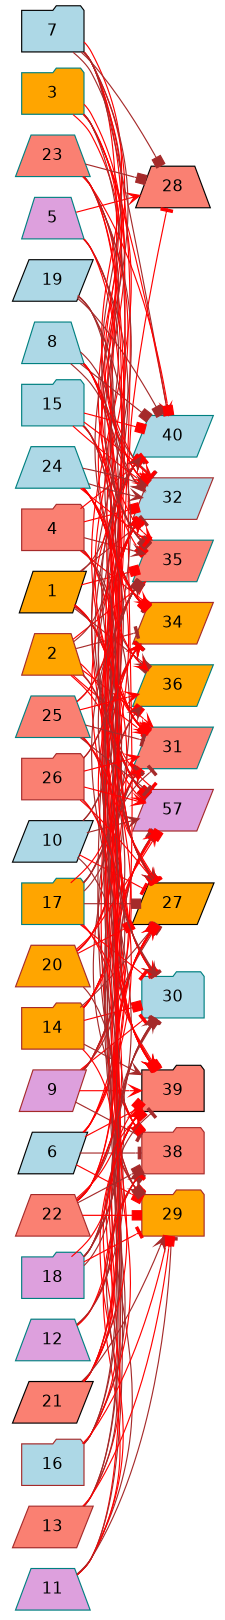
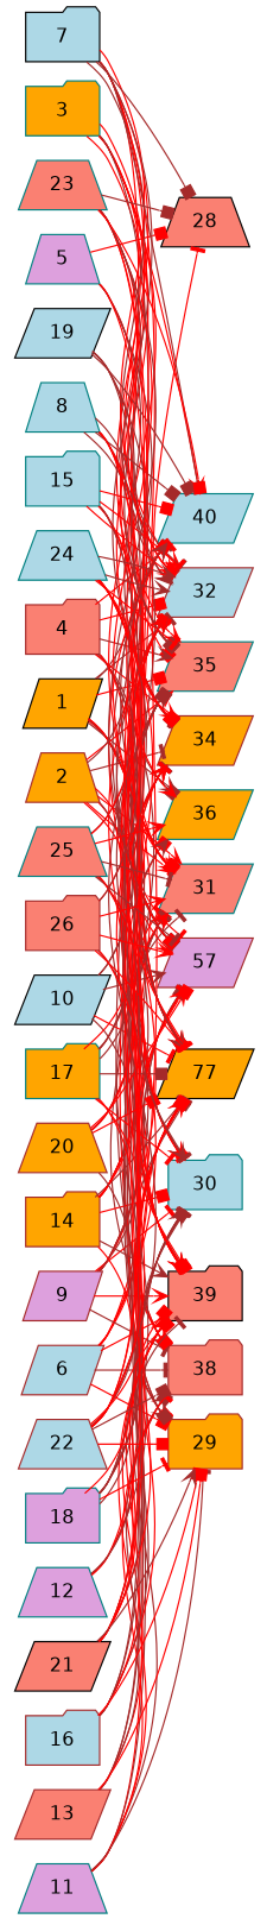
  digraph {
    fontname="DejaVu Sans"
    rankdir=LR
    node [alpha=0.03 color=teal fillcolor=lightblue fontname="DejaVu Sans" shape=parallelogram style=filled]
    edge [arrowhead=box color=red fontname="DejaVu Sans"]
    1 [alpha=0.14 color=black expect_size=29997056 fillcolor=orange]
-   27 [alpha=0.15 color=black expect_size=45454336 fillcolor=orange]
+   27 [alpha=0.15 color=black expect_size=45454336 fillcolor=orange label=77]
    30 [alpha=0.14 expect_size=26289152 shape=folder]
    31 [alpha=0.19 expect_size=9076736 fillcolor=salmon]
    32 [alpha=0.01 color=brown expect_size=24322048]
    35 [alpha=0.20 expect_size=25756672 fillcolor=salmon]
    36 [expect_size=41729024 fillcolor=orange]
    n8 [alpha=0.10 color=brown expect_size=50126848 fillcolor=plum label=57]
    39 [alpha=0.12 color=black expect_size=16401408 fillcolor=salmon shape=folder]
    40 [alpha=0.13 expect_size=46856192]
    2 [alpha=0.11 color=brown expect_size=13415424 fillcolor=orange shape=trapezium]
    34 [alpha=0.02 color=brown expect_size=19351552 fillcolor=orange]
    3 [alpha=0.10 expect_size=36630528 fillcolor=orange shape=folder]
    38 [alpha=0.05 color=brown expect_size=37367808 fillcolor=salmon shape=folder]
    4 [alpha=0.10 color=brown expect_size=47662080 fillcolor=salmon shape=folder]
    29 [alpha=0.13 color=brown expect_size=51204096 fillcolor=orange shape=folder]
    5 [alpha=0.18 expect_size=41926656 fillcolor=plum shape=trapezium]
    28 [alpha=0.11 color=black expect_size=47739904 fillcolor=salmon shape=trapezium]
-   6 [alpha=0.18 color=black expect_size=35288064]
+   6 [alpha=0.18 color=brown expect_size=35288064]
    7 [color=black expect_size=38846464 shape=folder]
    8 [alpha=0.05 expect_size=18191360 shape=trapezium]
    9 [alpha=0.02 color=brown expect_size=17684480 fillcolor=plum]
    10 [alpha=0.08 color=black expect_size=50698240]
    11 [alpha=0.12 expect_size=14441472 fillcolor=plum shape=trapezium]
    12 [alpha=0.11 expect_size=46736384 fillcolor=plum shape=trapezium]
    13 [alpha=0.01 color=brown expect_size=25742336 fillcolor=salmon]
    14 [color=brown expect_size=48455680 fillcolor=orange shape=folder]
    15 [alpha=0.05 expect_size=23690240 shape=folder]
    16 [color=brown expect_size=19312640 shape=folder]
    17 [alpha=0.01 expect_size=14426112 fillcolor=orange shape=folder]
    18 [alpha=0.01 expect_size=22247424 fillcolor=plum shape=folder]
    19 [alpha=0.09 color=black expect_size=34729984]
    20 [alpha=0.13 color=brown expect_size=38576128 fillcolor=orange shape=trapezium]
    21 [alpha=0.06 color=black expect_size=10357760 fillcolor=salmon]
-   22 [alpha=0.04 color=brown expect_size=39263232 fillcolor=salmon shape=trapezium]
+   22 [alpha=0.04 color=brown expect_size=39263232 shape=trapezium]
    23 [alpha=0.14 expect_size=16974848 fillcolor=salmon shape=trapezium]
    24 [expect_size=20390912 shape=trapezium]
    25 [alpha=0.07 expect_size=26721280 fillcolor=salmon shape=trapezium]
    26 [alpha=0.04 color=brown expect_size=38652928 fillcolor=salmon shape=folder]
    1 -> 27 [arrowhead=vee]
    1 -> 30
    1 -> 31
    1 -> 32 [arrowhead=tee color=brown]
    1 -> 35
    1 -> 36 [arrowhead=vee color=brown]
    1 -> n8 [color=brown]
    1 -> 39
    1 -> 40 [arrowhead=tee color=brown]
    2 -> 27 [arrowhead=tee]
    2 -> 31 [arrowhead=vee]
    2 -> 31 [arrowhead=vee]
    2 -> 35 [arrowhead=vee]
    2 -> n8 [arrowhead=vee]
    2 -> n8 [arrowhead=tee]
    2 -> 39 [arrowhead=vee color=brown]
    2 -> 40 [arrowhead=vee color=brown]
    2 -> 34 [arrowhead=tee color=brown]
    3 -> 31
    3 -> 32 [arrowhead=tee]
    3 -> 35
    3 -> 35 [arrowhead=vee]
    3 -> 40 [arrowhead=vee]
    3 -> 34 [arrowhead=tee]
    3 -> 38 [arrowhead=vee color=brown]
    4 -> 32
    4 -> 35 [arrowhead=vee color=brown]
    4 -> 36 [color=brown]
    4 -> n8 [color=brown]
    4 -> 40 [arrowhead=tee]
    4 -> 34 [arrowhead=vee]
    4 -> 38 [arrowhead=vee color=brown]
    4 -> 29 [arrowhead=tee]
    5 -> 32
    5 -> n8 [color=brown]
    5 -> 34 [color=brown]
    5 -> 38
-   5 -> 28 [arrowhead=vee]
+   5 -> 28
    6 -> 27 [arrowhead=tee]
    6 -> 31
    6 -> 32
    6 -> 39 [arrowhead=tee]
    6 -> 34 [arrowhead=tee]
    6 -> 38 [arrowhead=tee color=brown]
    6 -> 29
    6 -> 28 [arrowhead=tee]
    7 -> 27 [arrowhead=vee]
    7 -> 31 [arrowhead=tee]
    7 -> 32 [arrowhead=vee color=brown]
    7 -> 32 [arrowhead=vee]
    7 -> 35 [arrowhead=tee]
    7 -> 39 [arrowhead=vee]
    7 -> 40 [color=brown]
    7 -> 34 [arrowhead=tee color=brown]
    7 -> 28 [color=brown]
    8 -> 27 [color=brown]
    8 -> 30 [arrowhead=vee]
    8 -> 32 [arrowhead=vee color=brown]
    8 -> 32 [arrowhead=tee color=brown]
    8 -> 35 [color=brown]
    8 -> 39 [arrowhead=vee]
    8 -> 40 [color=brown]
    8 -> 34
    9 -> 27 [color=brown]
    9 -> 30 [arrowhead=tee]
    9 -> 35 [arrowhead=vee color=brown]
    9 -> n8 [arrowhead=vee]
    9 -> 39 [arrowhead=vee]
    9 -> 40 [arrowhead=vee]
    9 -> 34 [arrowhead=vee color=brown]
    9 -> 38 [arrowhead=tee color=brown]
    10 -> 27 [arrowhead=tee]
    10 -> 35 [color=brown]
    10 -> n8 [arrowhead=vee color=brown]
    10 -> 39 [arrowhead=tee color=brown]
    10 -> 34 [arrowhead=tee color=brown]
    11 -> 27 [arrowhead=vee]
    11 -> 30 [arrowhead=vee color=brown]
    11 -> n8 [arrowhead=tee color=brown]
    11 -> 39 [arrowhead=tee]
    11 -> 38 [arrowhead=tee]
    11 -> 29 [arrowhead=tee color=brown]
    12 -> 27 [color=brown]
    12 -> 32 [arrowhead=tee]
    12 -> 39 [arrowhead=vee]
    12 -> 38 [arrowhead=vee color=brown]
    13 -> 31 [arrowhead=vee color=brown]
    13 -> n8 [color=brown]
    13 -> 39 [arrowhead=vee]
    13 -> 38 [color=brown]
    13 -> 29
    14 -> 27 [arrowhead=tee color=brown]
    14 -> 30
    14 -> 32 [arrowhead=vee color=brown]
    14 -> 35 [arrowhead=vee]
    14 -> 36
    14 -> n8 [arrowhead=vee]
    14 -> 39 [arrowhead=vee color=brown]
    14 -> 34 [arrowhead=vee]
    14 -> 29
    15 -> 31 [arrowhead=tee]
    15 -> 32 [arrowhead=vee]
    15 -> 32 [arrowhead=tee]
    15 -> 39 [arrowhead=vee]
    15 -> 40
    15 -> 34
    15 -> 29 [color=brown]
    16 -> 27 [arrowhead=vee]
    16 -> 30 [arrowhead=tee color=brown]
    16 -> 31 [arrowhead=tee color=brown]
    16 -> 39
    16 -> 34 [arrowhead=tee color=brown]
    16 -> 29
    17 -> 27 [color=brown]
    17 -> 30 [arrowhead=tee]
    17 -> 31 [arrowhead=tee color=brown]
    17 -> 31 [arrowhead=tee]
    17 -> 35 [arrowhead=vee]
    17 -> 36 [arrowhead=vee color=brown]
    17 -> 39
    17 -> 40 [color=brown]
    17 -> 38
    18 -> 27
    18 -> 30 [arrowhead=tee color=brown]
    18 -> 31 [arrowhead=tee color=brown]
    18 -> 32 [arrowhead=vee color=brown]
    18 -> 35 [color=brown]
    18 -> 39 [arrowhead=tee color=brown]
    18 -> 39
    18 -> 29 [arrowhead=tee]
    19 -> 27 [color=brown]
    19 -> 35 [color=brown]
    19 -> n8 [color=brown]
    19 -> 40 [color=brown]
    20 -> 27
    20 -> 31 [arrowhead=vee]
    20 -> 35 [arrowhead=vee color=brown]
    20 -> n8
    20 -> 34 [arrowhead=vee]
    20 -> 29 [arrowhead=vee color=brown]
    21 -> 27
    21 -> 30 [color=brown]
    21 -> 32
    21 -> 35 [color=brown]
    21 -> 39 [arrowhead=tee]
    21 -> 34 [arrowhead=tee]
    21 -> 38 [arrowhead=tee]
    21 -> 29 [arrowhead=vee color=brown]
    22 -> 27
    22 -> 30 [arrowhead=tee color=brown]
    22 -> 32 [arrowhead=vee]
    22 -> 35 [color=brown]
    22 -> n8 [arrowhead=tee]
    22 -> 39
    22 -> 40
    22 -> 38 [color=brown]
    22 -> 29
    23 -> 27
    23 -> 30 [arrowhead=vee]
    23 -> 31 [arrowhead=vee]
    23 -> 32 [arrowhead=vee]
    23 -> 35 [color=brown]
    23 -> n8 [color=brown]
    23 -> 40
    23 -> 28 [color=brown]
    24 -> 27 [arrowhead=vee color=brown]
    24 -> 30 [arrowhead=tee]
    24 -> 31
    24 -> 32 [arrowhead=vee color=brown]
    24 -> 32 [arrowhead=vee color=brown]
    24 -> 35 [arrowhead=tee]
    24 -> 36 [arrowhead=vee]
    24 -> n8
    24 -> 34
    25 -> 27 [arrowhead=tee]
    25 -> 30 [arrowhead=vee color=brown]
    25 -> 31 [arrowhead=tee color=brown]
    25 -> 32 [arrowhead=vee color=brown]
    25 -> 36 [arrowhead=vee]
    25 -> n8 [arrowhead=tee color=brown]
    25 -> 39
    25 -> 40 [arrowhead=vee]
    26 -> 27 [arrowhead=tee]
    26 -> 30 [arrowhead=tee color=brown]
    26 -> 31 [arrowhead=vee]
    26 -> 32 [arrowhead=vee]
    26 -> n8 [arrowhead=vee]
    26 -> 39
    26 -> 40 [arrowhead=vee color=brown]
  }
